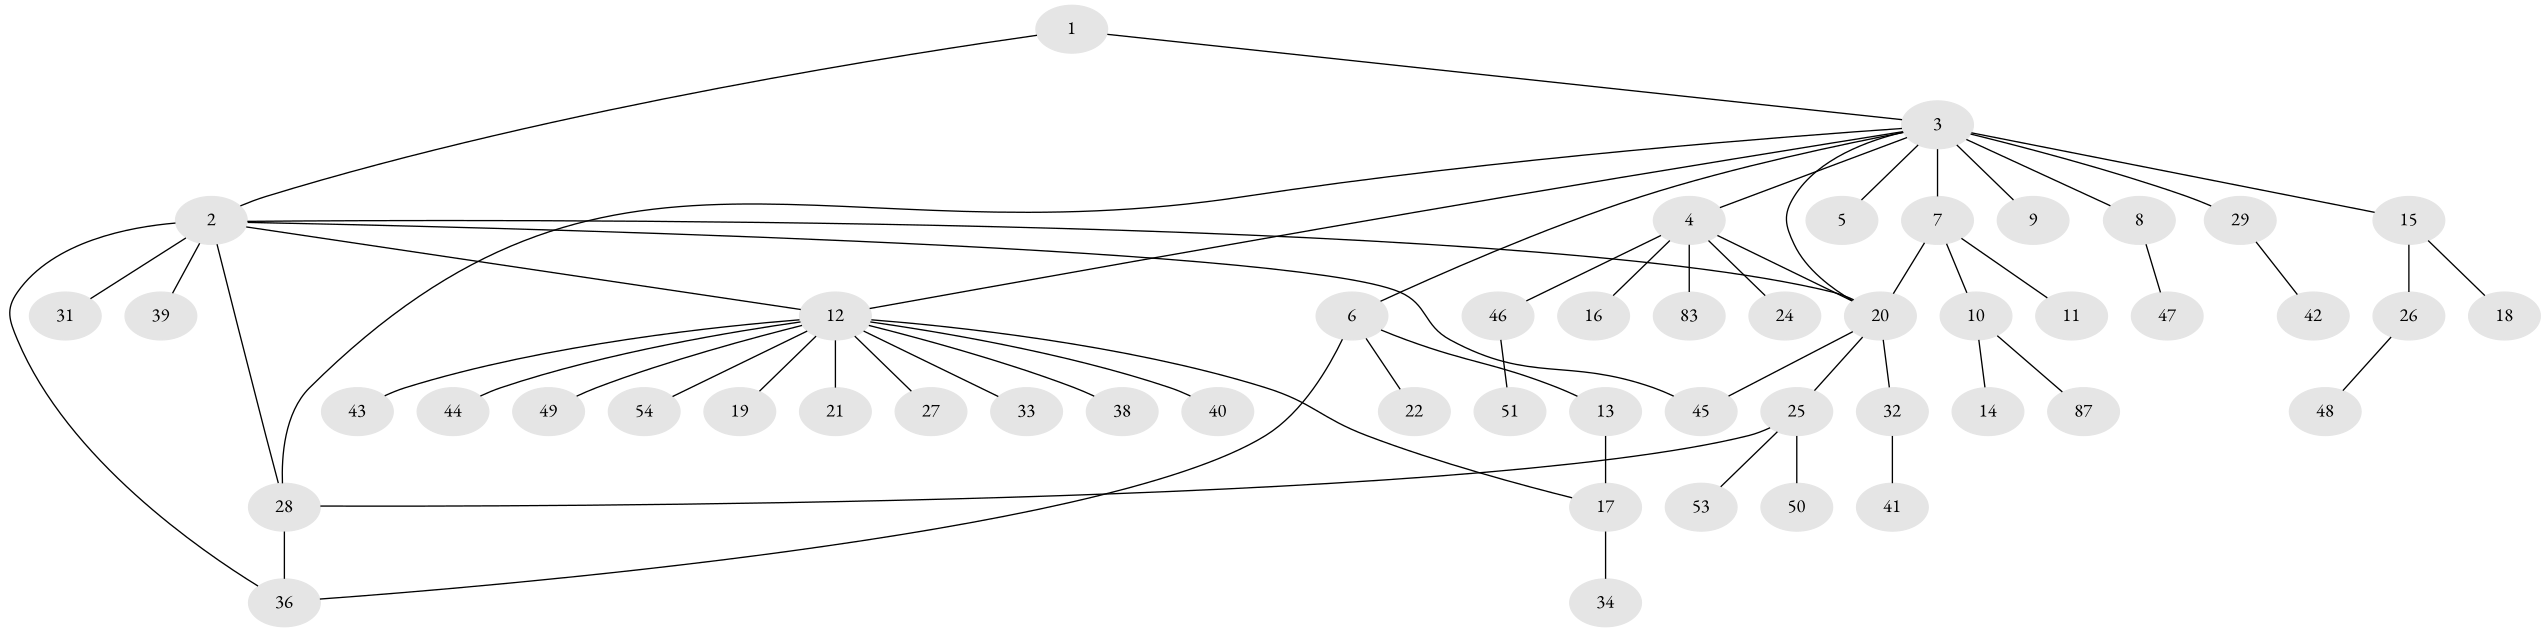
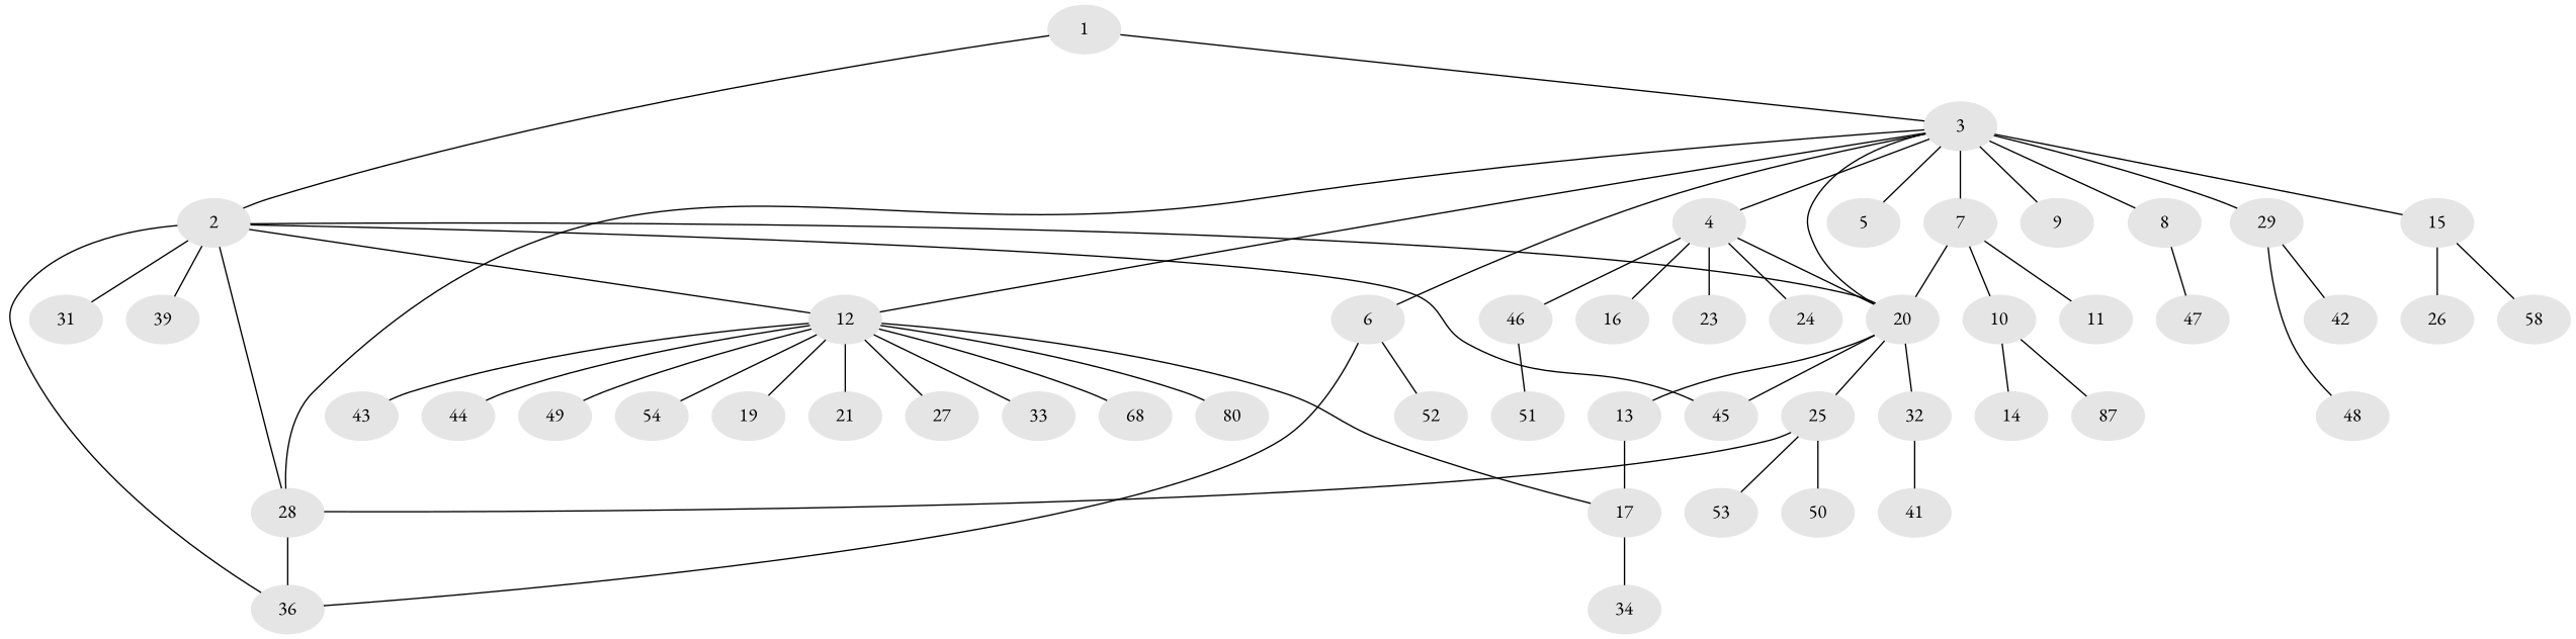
  graph {
    fontname="EB Garamond"
    node [color=gray90 fontname="EB Garamond" style=filled]
    edge [fontname="EB Garamond" weight=1.0]
    1
    2
    3
    12
    20
    28
    31
    36
    39
    45
    4
    5
    6
    7
    8
    9
    15
    29
    17
    19
    21
    27
    33
-   38
-   40
+   38 [label=68]
+   40 [label=80]
    43
    44
    49
    n29 [label=54]
    25
    32
    16
-   23 [label=83]
+   23
    24
    46
    13
-   22
+   22 [label=52]
    10
    11
    47
    26
-   18
+   18 [label=58]
    42
    48
    51
    14
    n47 [label=87]
    34
    50
    53
    41
    1 -- 2
    1 -- 3
    2 -- 12
    2 -- 20
    2 -- 28
    2 -- 31
    2 -- 36
    2 -- 39
    2 -- 45
    3 -- 12
    3 -- 20
    3 -- 28
    3 -- 4
    3 -- 5
    3 -- 6
    3 -- 7 [weight=8.0]
    3 -- 8
    3 -- 9
    3 -- 15
    3 -- 29
    12 -- 17
    12 -- 19
    12 -- 21
    12 -- 27
    12 -- 33
    12 -- 38
    12 -- 40
    12 -- 43
    12 -- 44
    12 -- 49
    12 -- n29
    20 -- 45
    20 -- 25 [weight=3.0]
    20 -- 32
    28 -- 36 [weight=3.0]
    4 -- 20
    4 -- 16 [weight=2.0]
    4 -- 23
    4 -- 24
    4 -- 46
    6 -- 36
-   6 -- 13
+   20 -- 13
    6 -- 22 [weight=3.0]
    7 -- 20
    7 -- 10
    7 -- 11
    8 -- 47
    15 -- 26
    15 -- 18
    29 -- 42
-   26 -- 48
+   29 -- 48
    17 -- 34
    25 -- 28
    25 -- 50
    25 -- 53
    32 -- 41
    46 -- 51 [weight=3.0]
    13 -- 17 [weight=3.0]
    10 -- 14
    10 -- n47
  }
